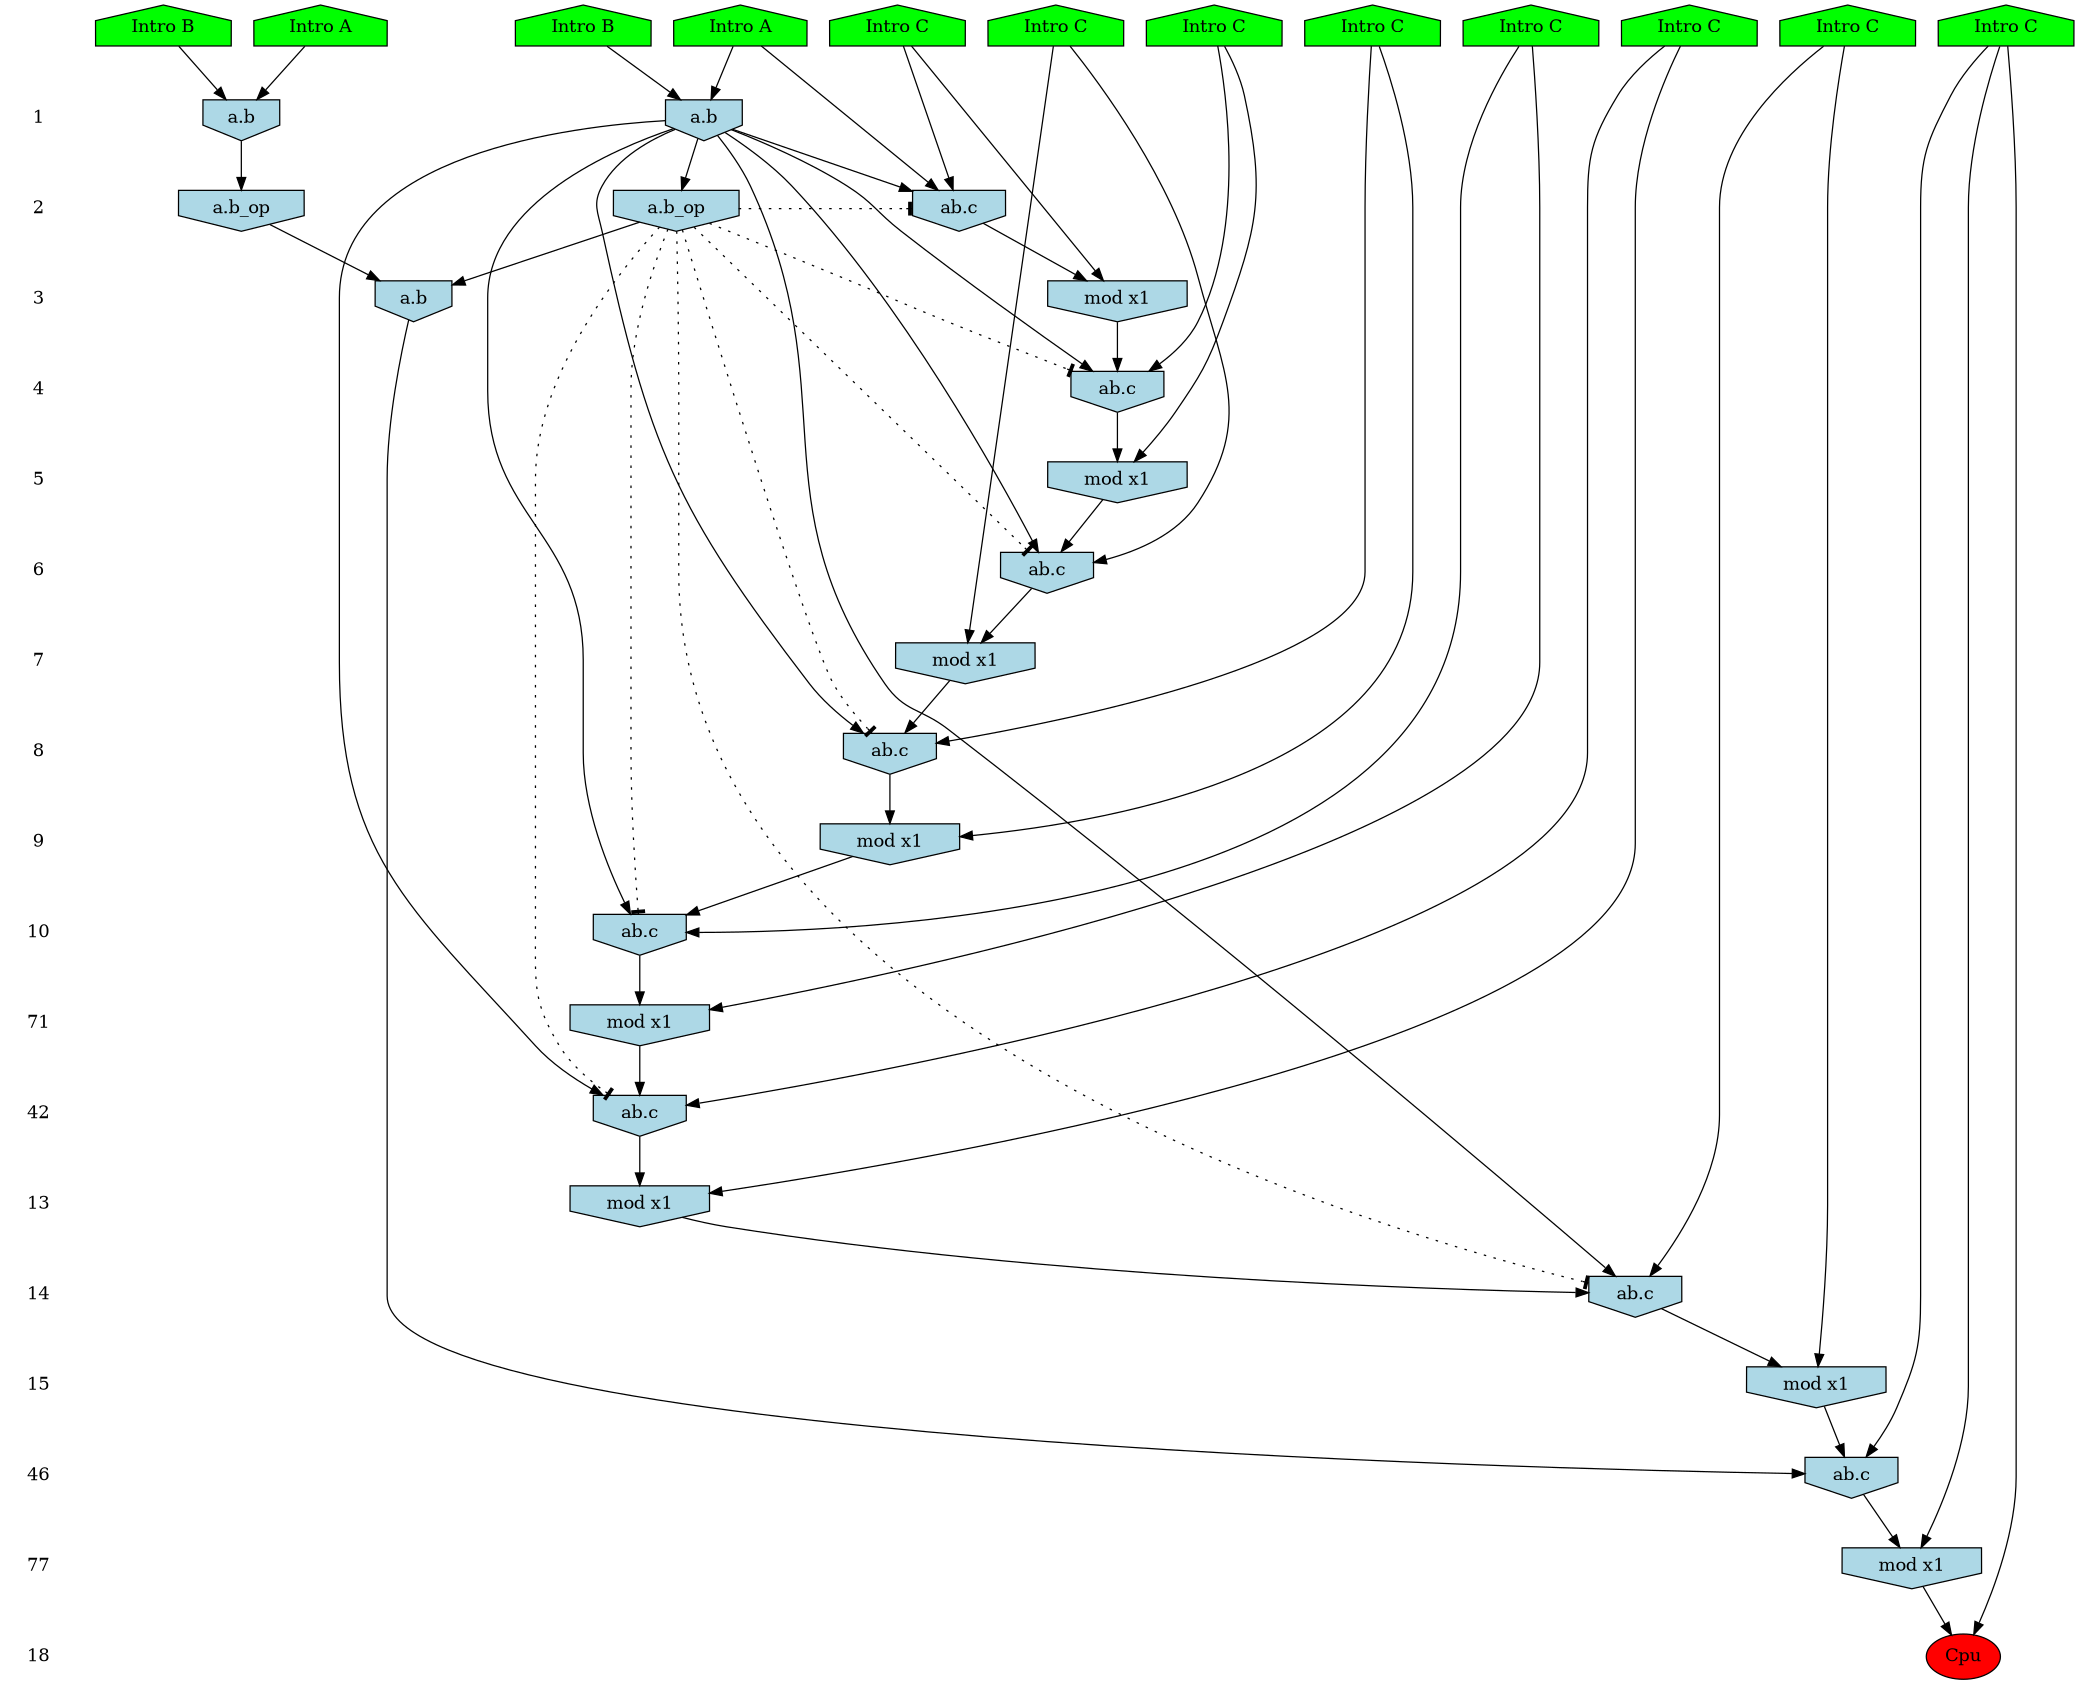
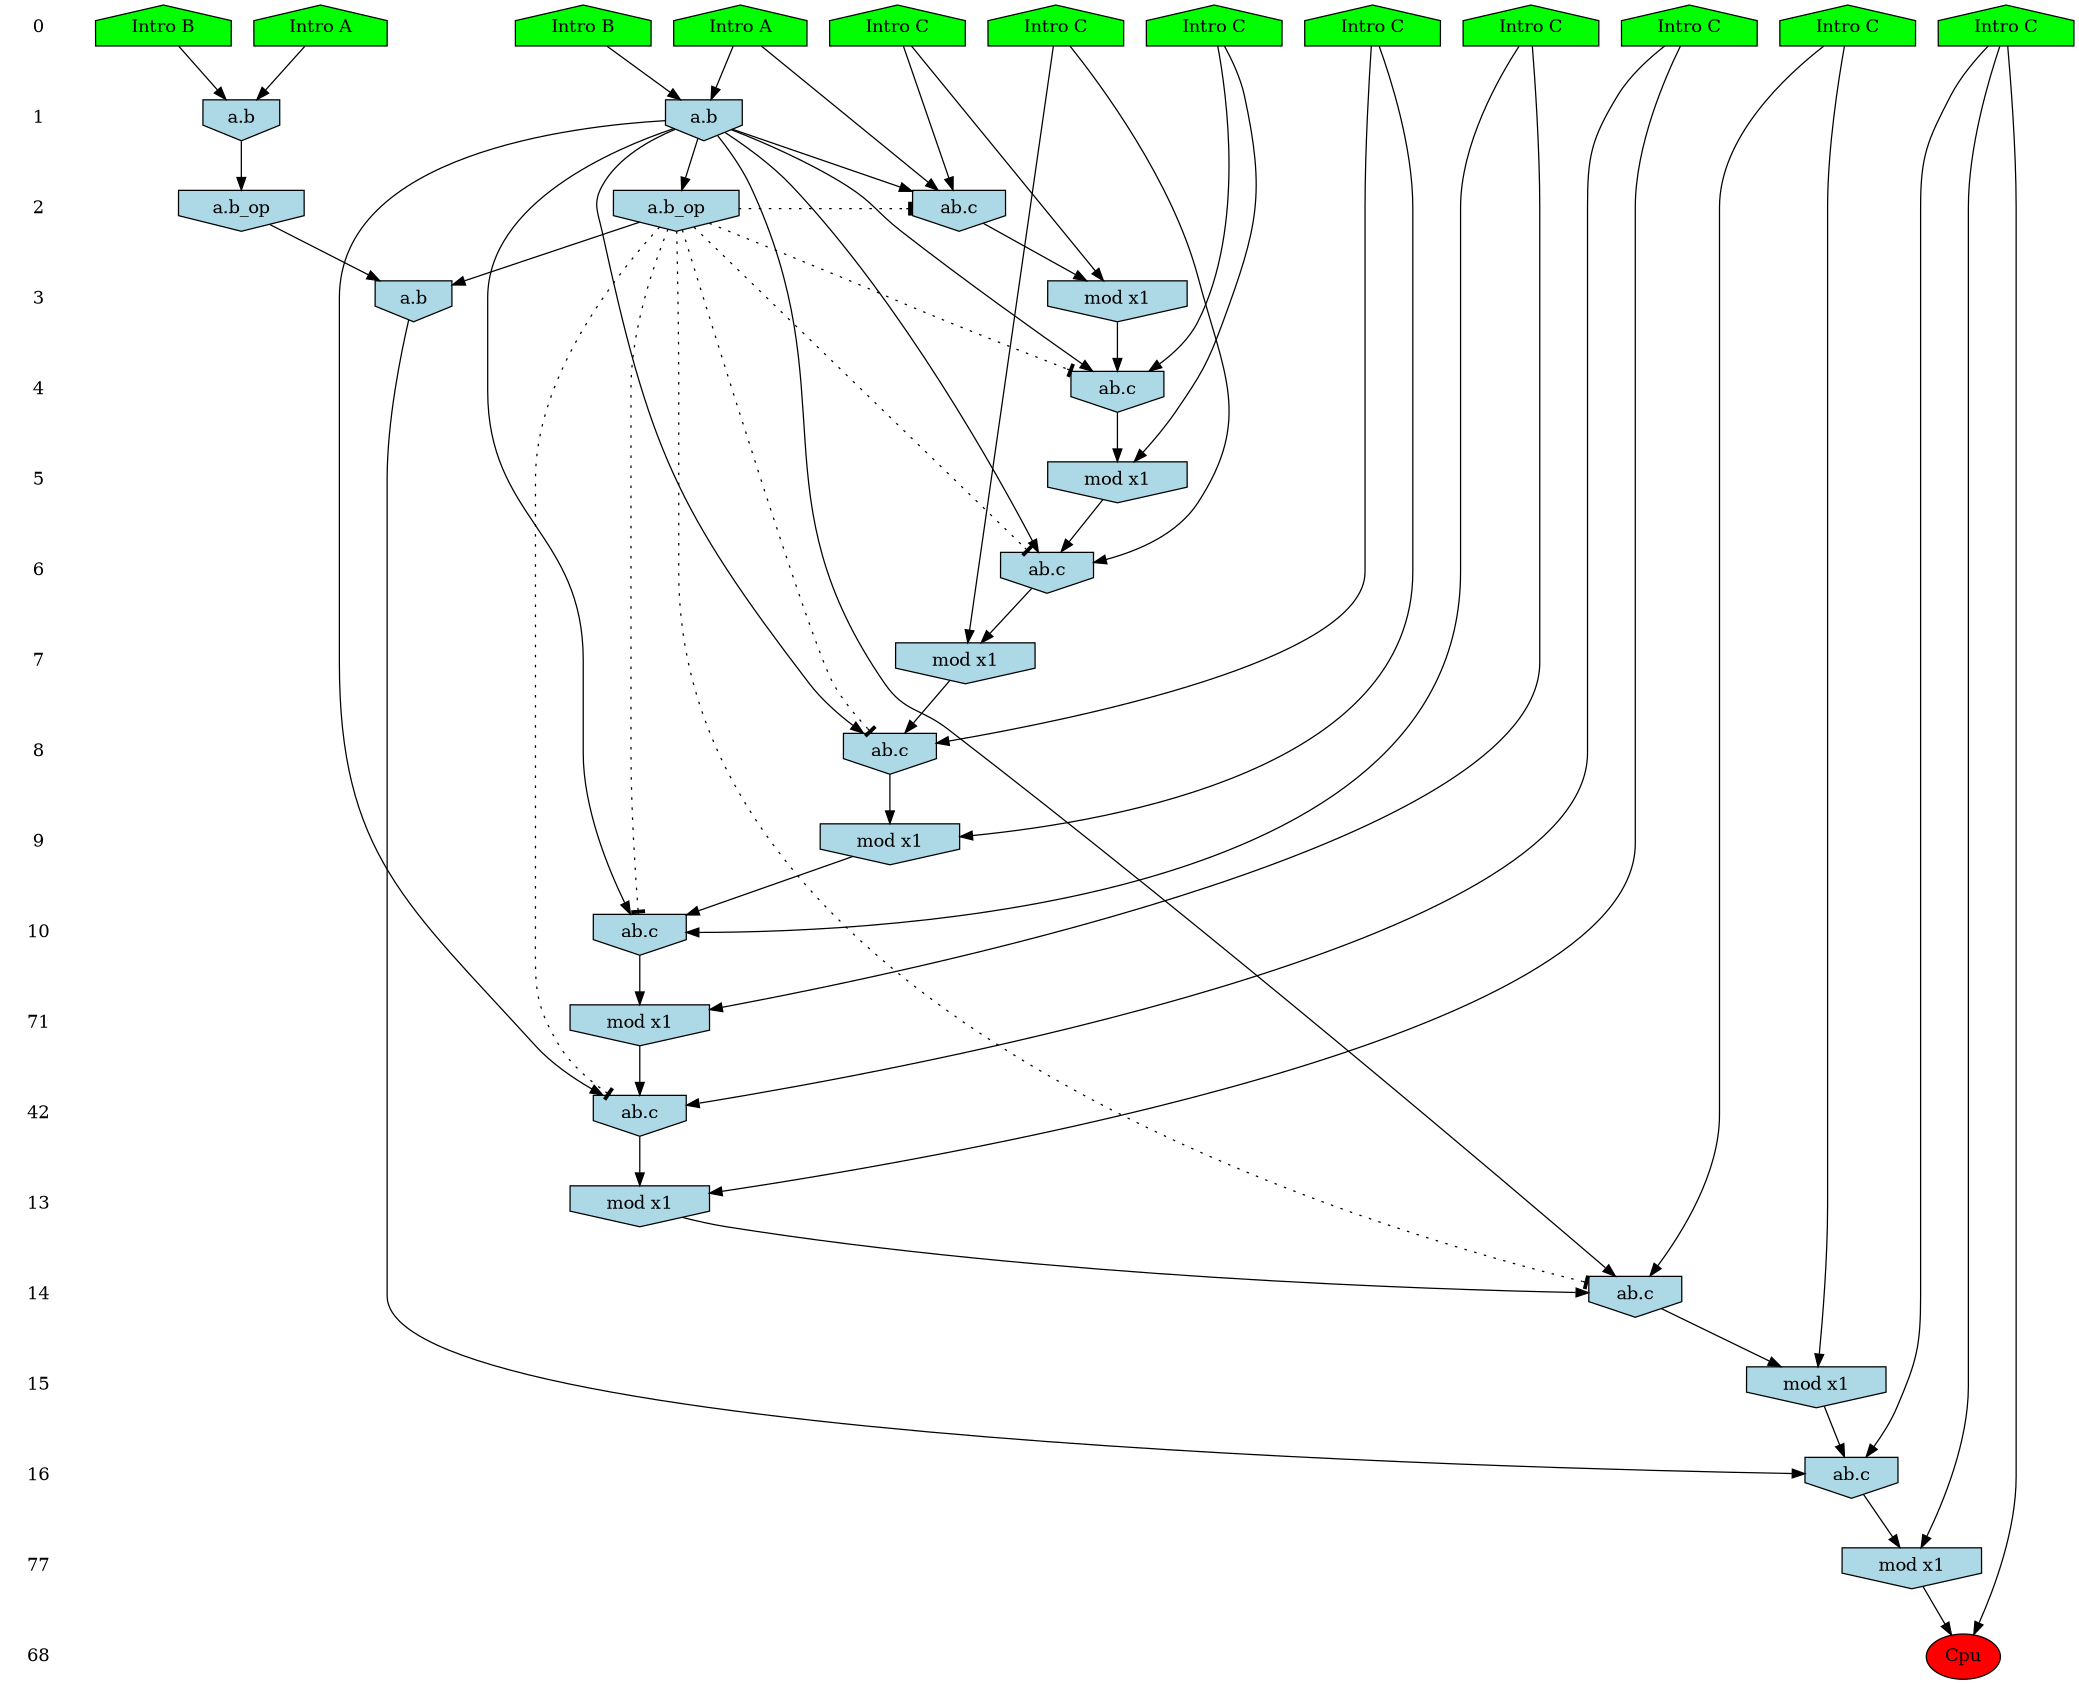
  digraph {
    ranksep=.5
    node [shape=invhouse fillcolor=lightblue style=filled]
+   0 [shape=plaintext fillcolor="" style=""]
    n2 [fillcolor=green label="Intro B" shape=house]
    n3 [fillcolor=green label="Intro B" shape=house]
    n4 [fillcolor=green label="Intro A" shape=house]
    n5 [fillcolor=green label="Intro A" shape=house]
    n6 [fillcolor=green label="Intro C" shape=house]
    n7 [fillcolor=green label="Intro C" shape=house]
    n8 [fillcolor=green label="Intro C" shape=house]
    n9 [fillcolor=green label="Intro C" shape=house]
    n10 [fillcolor=green label="Intro C" shape=house]
    n11 [fillcolor=green label="Intro C" shape=house]
    n12 [fillcolor=green label="Intro C" shape=house]
    n13 [fillcolor=green label="Intro C" shape=house]
    1 [shape=plaintext fillcolor="" style=""]
    n15 [label="a.b"]
    n16 [label="a.b"]
    2 [shape=plaintext fillcolor="" style=""]
    n18 [label="ab.c"]
    n19 [label="a.b_op"]
    n20 [label="a.b_op"]
    3 [shape=plaintext fillcolor="" style=""]
    n22 [label="mod x1"]
    n23 [label="a.b"]
    4 [shape=plaintext fillcolor="" style=""]
    n25 [label="ab.c"]
    5 [shape=plaintext fillcolor="" style=""]
    n27 [label="mod x1"]
    6 [shape=plaintext fillcolor="" style=""]
    n29 [label="ab.c"]
    7 [shape=plaintext fillcolor="" style=""]
    n31 [label="mod x1"]
    8 [shape=plaintext fillcolor="" style=""]
    n33 [label="ab.c"]
    9 [shape=plaintext fillcolor="" style=""]
    n35 [label="mod x1"]
    10 [shape=plaintext fillcolor="" style=""]
    n37 [label="ab.c"]
    n38 [label=71 shape=plaintext fillcolor="" style=""]
    n39 [label="mod x1"]
    n40 [label=42 shape=plaintext fillcolor="" style=""]
    n41 [label="ab.c"]
    13 [shape=plaintext fillcolor="" style=""]
    n43 [label="mod x1"]
    14 [shape=plaintext fillcolor="" style=""]
    n45 [label="ab.c"]
-   16 [shape=plaintext label=46 fillcolor="" style=""]
+   16 [shape=plaintext fillcolor="" style=""]
    n47 [label="ab.c"]
    15 [shape=plaintext fillcolor="" style=""]
    n49 [label="mod x1"]
    n50 [label=77 shape=plaintext fillcolor="" style=""]
    n51 [label="mod x1"]
-   18 [shape=plaintext fillcolor="" style=""]
+   18 [shape=plaintext label=68 fillcolor="" style=""]
    n53 [fillcolor=red label=Cpu shape=""]
    subgraph sub_1 {
      rank=same
+     0
      n2
      n3
      n4
      n5
      n6
      n7
      n8
      n9
      n10
      n11
      n12
      n13
    }
    subgraph sub_2 {
      rank=same
      1
      n15
      n16
    }
    subgraph sub_3 {
      rank=same
      2
      n18
      n19
      n20
    }
    subgraph sub_4 {
      rank=same
      3
      n22
      n23
    }
    subgraph sub_5 {
      rank=same
      4
      n25
    }
    subgraph sub_6 {
      rank=same
      5
      n27
    }
    subgraph sub_7 {
      rank=same
      6
      n29
    }
    subgraph sub_8 {
      rank=same
      7
      n31
    }
    subgraph sub_9 {
      rank=same
      8
      n33
    }
    subgraph sub_10 {
      rank=same
      9
      n35
    }
    subgraph sub_11 {
      rank=same
      10
      n37
    }
    subgraph sub_12 {
      rank=same
      n38
      n39
    }
    subgraph sub_13 {
      rank=same
      n40
      n41
    }
    subgraph sub_14 {
      rank=same
      13
      n43
    }
    subgraph sub_15 {
      rank=same
      14
      n45
    }
    subgraph sub_16 {
      rank=same
      16
      n47
    }
    subgraph sub_17 {
      rank=same
      15
      n49
    }
    subgraph sub_18 {
      rank=same
      n50
      n51
    }
    subgraph sub_19 {
      rank=same
      18
      n53
    }
+   0 -> 1 [style=invis]
    n2 -> n15
    n3 -> n16
    n4 -> n16
    n5 -> n15
    n5 -> n18
    n6 -> n37
    n6 -> n39
    n7 -> n33
    n7 -> n35
    n8 -> n25
    n8 -> n27
    n9 -> n41
    n9 -> n43
    n10 -> n18
    n10 -> n22
    n11 -> n45
    n11 -> n49
    n12 -> n29
    n12 -> n31
    n13 -> n47
    n13 -> n51
    n13 -> n53
    1 -> 2 [style=invis]
    n15 -> n18
    n15 -> n19
    n15 -> n25
    n15 -> n29
    n15 -> n33
    n15 -> n37
    n15 -> n41
    n15 -> n45
    n16 -> n20
    2 -> 3 [style=invis]
    n18 -> n22
    n19 -> n18 [arrowhead=tee style=dotted]
    n19 -> n23
    n19 -> n25 [arrowhead=tee style=dotted]
    n19 -> n29 [arrowhead=tee style=dotted]
    n19 -> n33 [arrowhead=tee style=dotted]
    n19 -> n37 [arrowhead=tee style=dotted]
    n19 -> n41 [arrowhead=tee style=dotted]
    n19 -> n45 [arrowhead=tee style=dotted]
    n20 -> n23
    3 -> 4 [style=invis]
    n22 -> n25
    n23 -> n47
    4 -> 5 [style=invis]
    n25 -> n27
    5 -> 6 [style=invis]
    n27 -> n29
    6 -> 7 [style=invis]
    n29 -> n31
    7 -> 8 [style=invis]
    n31 -> n33
    8 -> 9 [style=invis]
    n33 -> n35
    9 -> 10 [style=invis]
    n35 -> n37
    10 -> n38 [style=invis]
    n37 -> n39
    n38 -> n40 [style=invis]
    n39 -> n41
    n40 -> 13 [style=invis]
    n41 -> n43
    13 -> 14 [style=invis]
    n43 -> n45
    14 -> 15 [style=invis]
    n45 -> n49
    16 -> n50 [style=invis]
    n47 -> n51
    15 -> 16 [style=invis]
    n49 -> n47
    n50 -> 18 [style=invis]
    n51 -> n53
  }
